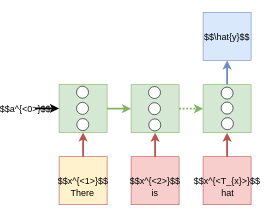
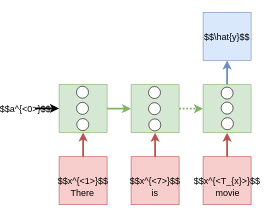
  <mxCell id="0" />
  <mxCell id="1" parent="0" />
  <mxCell id="2" value="" style="whiteSpace=wrap;html=1;aspect=fixed;fillColor=#d5e8d4;strokeColor=#82b366;" vertex="1" parent="1"><mxGeometry x="96" y="140" width="80" height="80" as="geometry" /></mxCell>
- <mxCell id="3" value="$$x^{&amp;lt;1&amp;gt;}$$&lt;br style=&quot;font-size: 15px&quot;&gt;" style="whiteSpace=wrap;html=1;aspect=fixed;fillColor=#fff2cc;strokeColor=#b85450;fontSize=15;" vertex="1" parent="1"><mxGeometry x="96" y="260.5" width="80" height="80" as="geometry" /></mxCell>
+ <mxCell id="3" value="$$x^{&amp;lt;1&amp;gt;}$$&lt;br style=&quot;font-size: 15px&quot;&gt;" style="whiteSpace=wrap;html=1;aspect=fixed;fillColor=#f8cecc;strokeColor=#b85450;fontSize=15;" vertex="1" parent="1"><mxGeometry x="96" y="260.5" width="80" height="80" as="geometry" /></mxCell>
  <mxCell id="4" value="" style="endArrow=classic;html=1;entryX=0.5;entryY=1;entryDx=0;entryDy=0;exitX=0.5;exitY=0;exitDx=0;exitDy=0;fillColor=#f8cecc;strokeColor=#b85450;strokeWidth=3;" edge="1" parent="1" source="3" target="2"><mxGeometry width="50" height="50" relative="1" as="geometry"><mxPoint x="166" y="270" as="sourcePoint" /><mxPoint x="186" y="250" as="targetPoint" /></mxGeometry></mxCell>
  <mxCell id="5" value="" style="ellipse;whiteSpace=wrap;html=1;aspect=fixed;fontSize=15;" vertex="1" parent="1"><mxGeometry x="125" y="143" width="20" height="20" as="geometry" /></mxCell>
  <mxCell id="6" value="&lt;span&gt;$$a^{&amp;lt;0&amp;gt;}$$&lt;/span&gt;" style="text;html=1;strokeColor=none;fillColor=none;align=center;verticalAlign=middle;whiteSpace=wrap;rounded=0;fontSize=15;" vertex="1" parent="1"><mxGeometry x="20" y="170" width="40" height="20" as="geometry" /></mxCell>
  <mxCell id="7" value="" style="endArrow=classic;html=1;fillColor=#f8cecc;strokeColor=#000000;strokeWidth=3;" edge="1" parent="1"><mxGeometry width="50" height="50" relative="1" as="geometry"><mxPoint x="56" y="180" as="sourcePoint" /><mxPoint x="96" y="180" as="targetPoint" /></mxGeometry></mxCell>
  <mxCell id="8" value="" style="ellipse;whiteSpace=wrap;html=1;aspect=fixed;fontSize=15;" vertex="1" parent="1"><mxGeometry x="125" y="170" width="20" height="20" as="geometry" /></mxCell>
  <mxCell id="9" value="" style="ellipse;whiteSpace=wrap;html=1;aspect=fixed;fontSize=15;" vertex="1" parent="1"><mxGeometry x="125.5" y="197" width="20" height="20" as="geometry" /></mxCell>
  <mxCell id="10" value="" style="whiteSpace=wrap;html=1;aspect=fixed;fillColor=#d5e8d4;strokeColor=#82b366;" vertex="1" parent="1"><mxGeometry x="216" y="140.5" width="80" height="80" as="geometry" /></mxCell>
- <mxCell id="11" value="$$x^{&amp;lt;2&amp;gt;}$$&lt;br style=&quot;font-size: 15px&quot;&gt;" style="whiteSpace=wrap;html=1;aspect=fixed;fillColor=#f8cecc;strokeColor=#b85450;fontSize=15;" vertex="1" parent="1"><mxGeometry x="216" y="260.5" width="80" height="80" as="geometry" /></mxCell>
+ <mxCell id="11" value="$$x^{&amp;lt;7&amp;gt;}$$&lt;br style=&quot;font-size: 15px&quot;&gt;" style="whiteSpace=wrap;html=1;aspect=fixed;fillColor=#f8cecc;strokeColor=#b85450;fontSize=15;" vertex="1" parent="1"><mxGeometry x="216" y="260.5" width="80" height="80" as="geometry" /></mxCell>
  <mxCell id="12" value="" style="endArrow=classic;html=1;entryX=0.5;entryY=1;entryDx=0;entryDy=0;exitX=0.5;exitY=0;exitDx=0;exitDy=0;fillColor=#f8cecc;strokeColor=#b85450;strokeWidth=3;" edge="1" parent="1" source="11" target="10"><mxGeometry width="50" height="50" relative="1" as="geometry"><mxPoint x="286" y="270.5" as="sourcePoint" /><mxPoint x="306" y="250.5" as="targetPoint" /></mxGeometry></mxCell>
  <mxCell id="13" value="" style="ellipse;whiteSpace=wrap;html=1;aspect=fixed;fontSize=15;" vertex="1" parent="1"><mxGeometry x="245" y="143.5" width="20" height="20" as="geometry" /></mxCell>
  <mxCell id="14" value="" style="ellipse;whiteSpace=wrap;html=1;aspect=fixed;fontSize=15;" vertex="1" parent="1"><mxGeometry x="245" y="170.5" width="20" height="20" as="geometry" /></mxCell>
  <mxCell id="15" value="" style="ellipse;whiteSpace=wrap;html=1;aspect=fixed;fontSize=15;" vertex="1" parent="1"><mxGeometry x="245.5" y="197.5" width="20" height="20" as="geometry" /></mxCell>
  <mxCell id="16" value="" style="endArrow=classic;html=1;fillColor=#d5e8d4;strokeColor=#82b366;strokeWidth=3;entryX=0;entryY=0.5;entryDx=0;entryDy=0;" edge="1" parent="1" source="2" target="10"><mxGeometry width="50" height="50" relative="1" as="geometry"><mxPoint x="56" y="190" as="sourcePoint" /><mxPoint x="106" y="190" as="targetPoint" /></mxGeometry></mxCell>
  <mxCell id="17" value="" style="endArrow=classic;html=1;fillColor=#d5e8d4;strokeColor=#82b366;strokeWidth=3;exitX=1;exitY=0.5;exitDx=0;exitDy=0;entryX=0;entryY=0.5;entryDx=0;entryDy=0;dashed=1;dashPattern=1 1;" edge="1" parent="1" source="10" target="19"><mxGeometry width="50" height="50" relative="1" as="geometry"><mxPoint x="295.929" y="179.929" as="sourcePoint" /><mxPoint x="375.929" y="179.929" as="targetPoint" /></mxGeometry></mxCell>
  <mxCell id="18" value="&lt;span style=&quot;font-size: 15px&quot;&gt;$$\hat{y}$$&lt;/span&gt;&lt;br style=&quot;font-size: 15px&quot;&gt;" style="whiteSpace=wrap;aspect=fixed;fillColor=#dae8fc;strokeColor=#6c8ebf;html=1;fontSize=15;fontStyle=0" vertex="1" parent="1"><mxGeometry x="336" y="20" width="80" height="80" as="geometry" /></mxCell>
  <mxCell id="19" value="" style="whiteSpace=wrap;html=1;aspect=fixed;fillColor=#d5e8d4;strokeColor=#82b366;" vertex="1" parent="1"><mxGeometry x="336" y="140.5" width="80" height="80" as="geometry" /></mxCell>
  <mxCell id="20" value="&lt;span style=&quot;font-size: 15px&quot;&gt;$$x^{&amp;lt;T_{x}&amp;gt;}$$&lt;/span&gt;&lt;br style=&quot;font-size: 15px&quot;&gt;" style="whiteSpace=wrap;html=1;aspect=fixed;fillColor=#f8cecc;strokeColor=#b85450;fontSize=15;" vertex="1" parent="1"><mxGeometry x="336" y="260.5" width="80" height="80" as="geometry" /></mxCell>
  <mxCell id="21" value="" style="endArrow=classic;html=1;entryX=0.5;entryY=1;entryDx=0;entryDy=0;exitX=0.5;exitY=0;exitDx=0;exitDy=0;fillColor=#f8cecc;strokeColor=#b85450;strokeWidth=3;" edge="1" parent="1" source="20" target="19"><mxGeometry width="50" height="50" relative="1" as="geometry"><mxPoint x="406" y="270.5" as="sourcePoint" /><mxPoint x="426" y="250.5" as="targetPoint" /></mxGeometry></mxCell>
  <mxCell id="22" value="" style="endArrow=classic;html=1;entryX=0.5;entryY=1;entryDx=0;entryDy=0;fillColor=#dae8fc;strokeColor=#6c8ebf;strokeWidth=3;" edge="1" parent="1" target="18"><mxGeometry width="50" height="50" relative="1" as="geometry"><mxPoint x="376" y="140" as="sourcePoint" /><mxPoint x="375.333" y="59.667" as="targetPoint" /></mxGeometry></mxCell>
  <mxCell id="23" value="" style="ellipse;whiteSpace=wrap;html=1;aspect=fixed;fontSize=15;" vertex="1" parent="1"><mxGeometry x="366" y="144.5" width="20" height="20" as="geometry" /></mxCell>
  <mxCell id="24" value="" style="ellipse;whiteSpace=wrap;html=1;aspect=fixed;fontSize=15;" vertex="1" parent="1"><mxGeometry x="366" y="169.5" width="20" height="20" as="geometry" /></mxCell>
  <mxCell id="25" value="" style="ellipse;whiteSpace=wrap;html=1;aspect=fixed;fontSize=15;" vertex="1" parent="1"><mxGeometry x="366.5" y="195.5" width="20" height="20" as="geometry" /></mxCell>
  <mxCell id="26" value="There" style="text;html=1;strokeColor=none;fillColor=none;align=center;verticalAlign=middle;whiteSpace=wrap;rounded=0;dashed=1;fontSize=15;" vertex="1" parent="1"><mxGeometry x="115" y="310" width="40" height="20" as="geometry" /></mxCell>
  <mxCell id="27" value="is" style="text;html=1;strokeColor=none;fillColor=none;align=center;verticalAlign=middle;whiteSpace=wrap;rounded=0;dashed=1;fontSize=15;" vertex="1" parent="1"><mxGeometry x="236" y="310" width="40" height="20" as="geometry" /></mxCell>
- <mxCell id="28" value="hat" style="text;html=1;strokeColor=none;fillColor=none;align=center;verticalAlign=middle;whiteSpace=wrap;rounded=0;dashed=1;fontSize=15;" vertex="1" parent="1"><mxGeometry x="356.5" y="310" width="40" height="20" as="geometry" /></mxCell>
+ <mxCell id="28" value="movie" style="text;html=1;strokeColor=none;fillColor=none;align=center;verticalAlign=middle;whiteSpace=wrap;rounded=0;dashed=1;fontSize=15;" vertex="1" parent="1"><mxGeometry x="356.5" y="310" width="40" height="20" as="geometry" /></mxCell>
